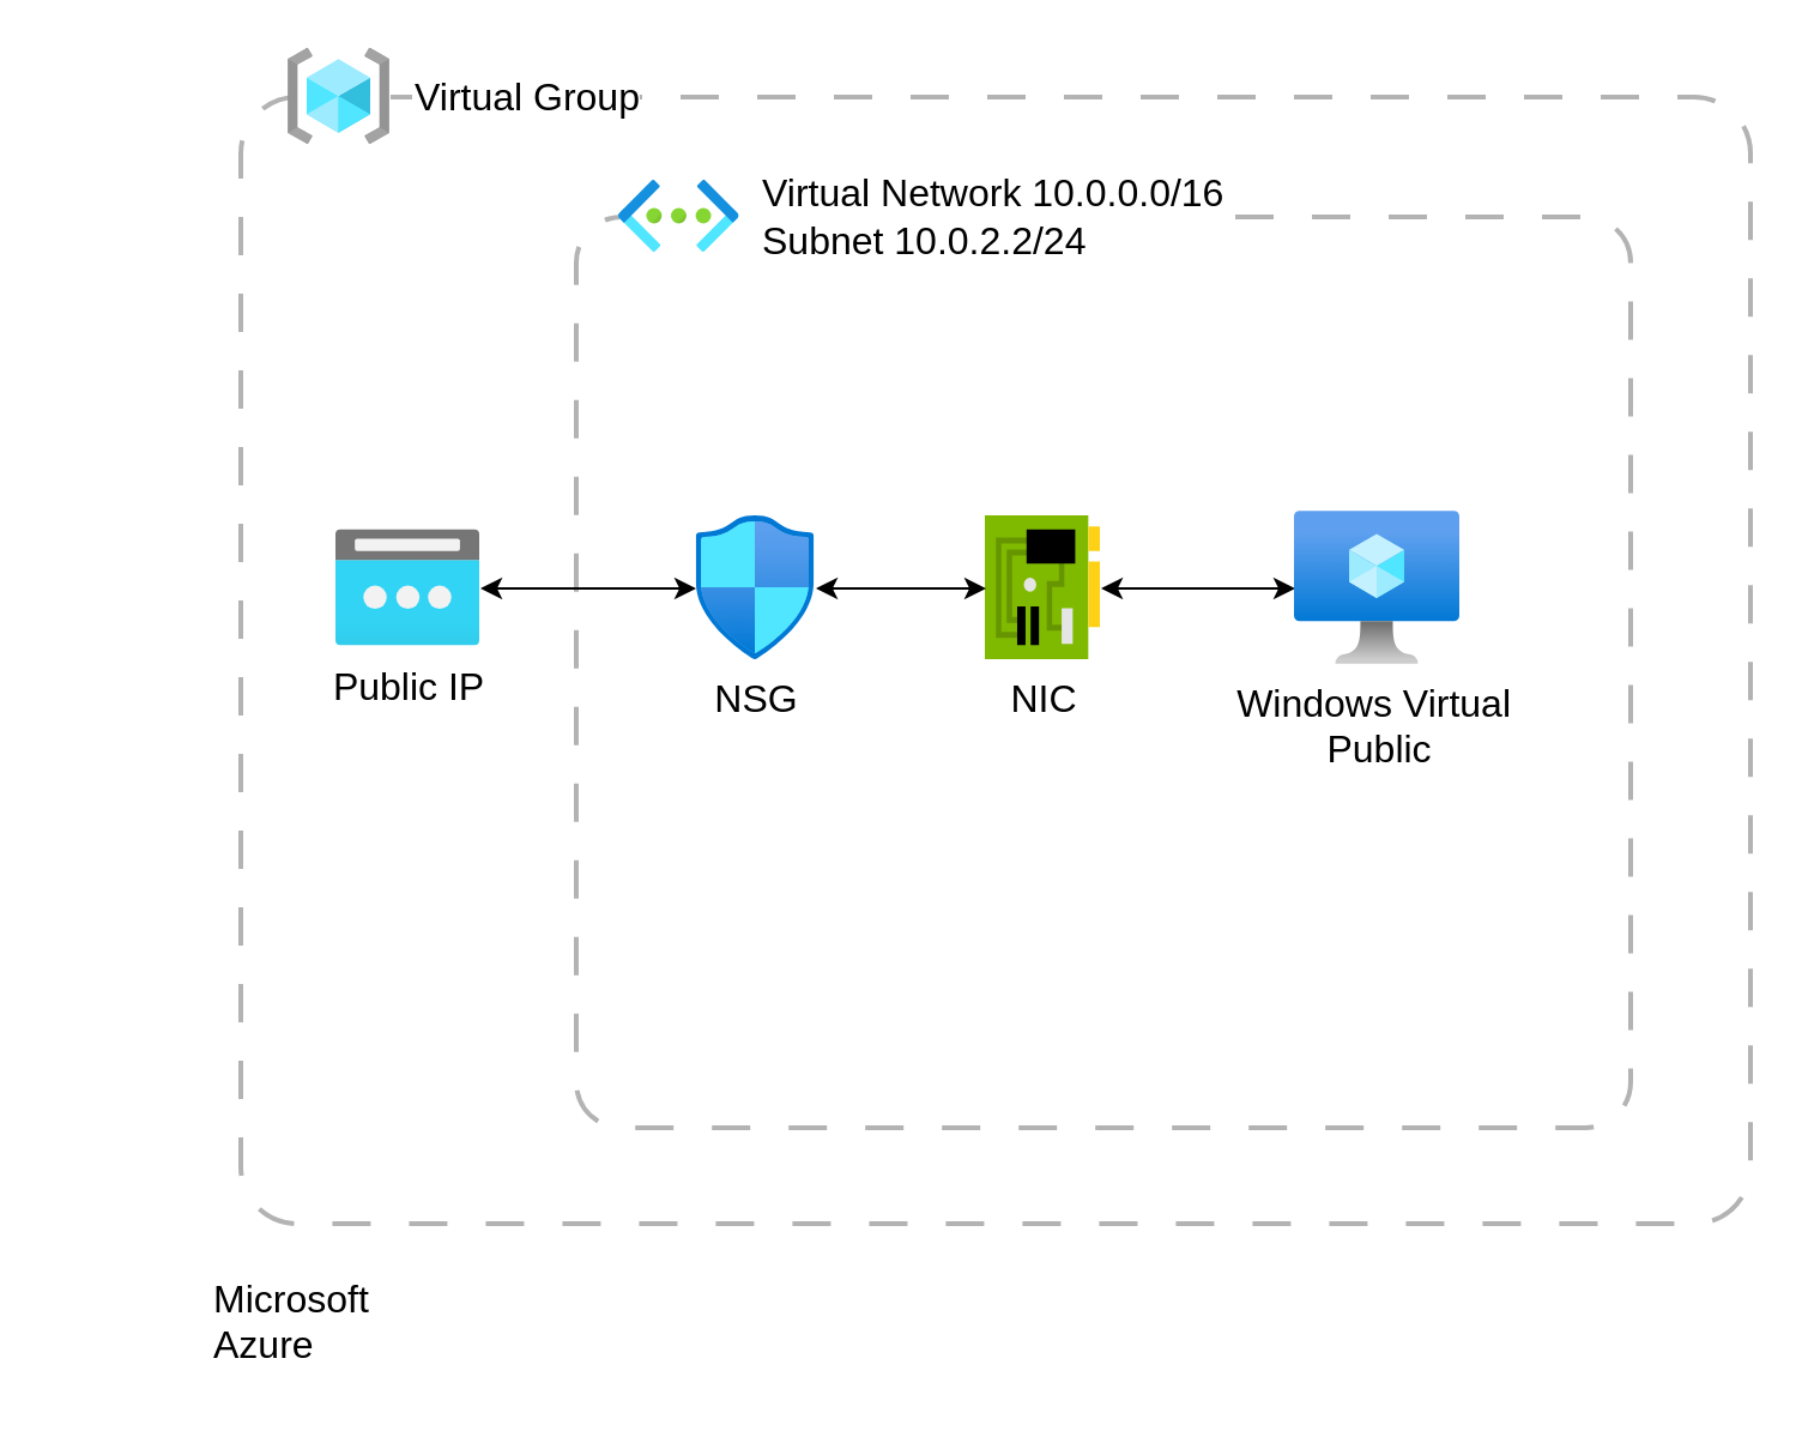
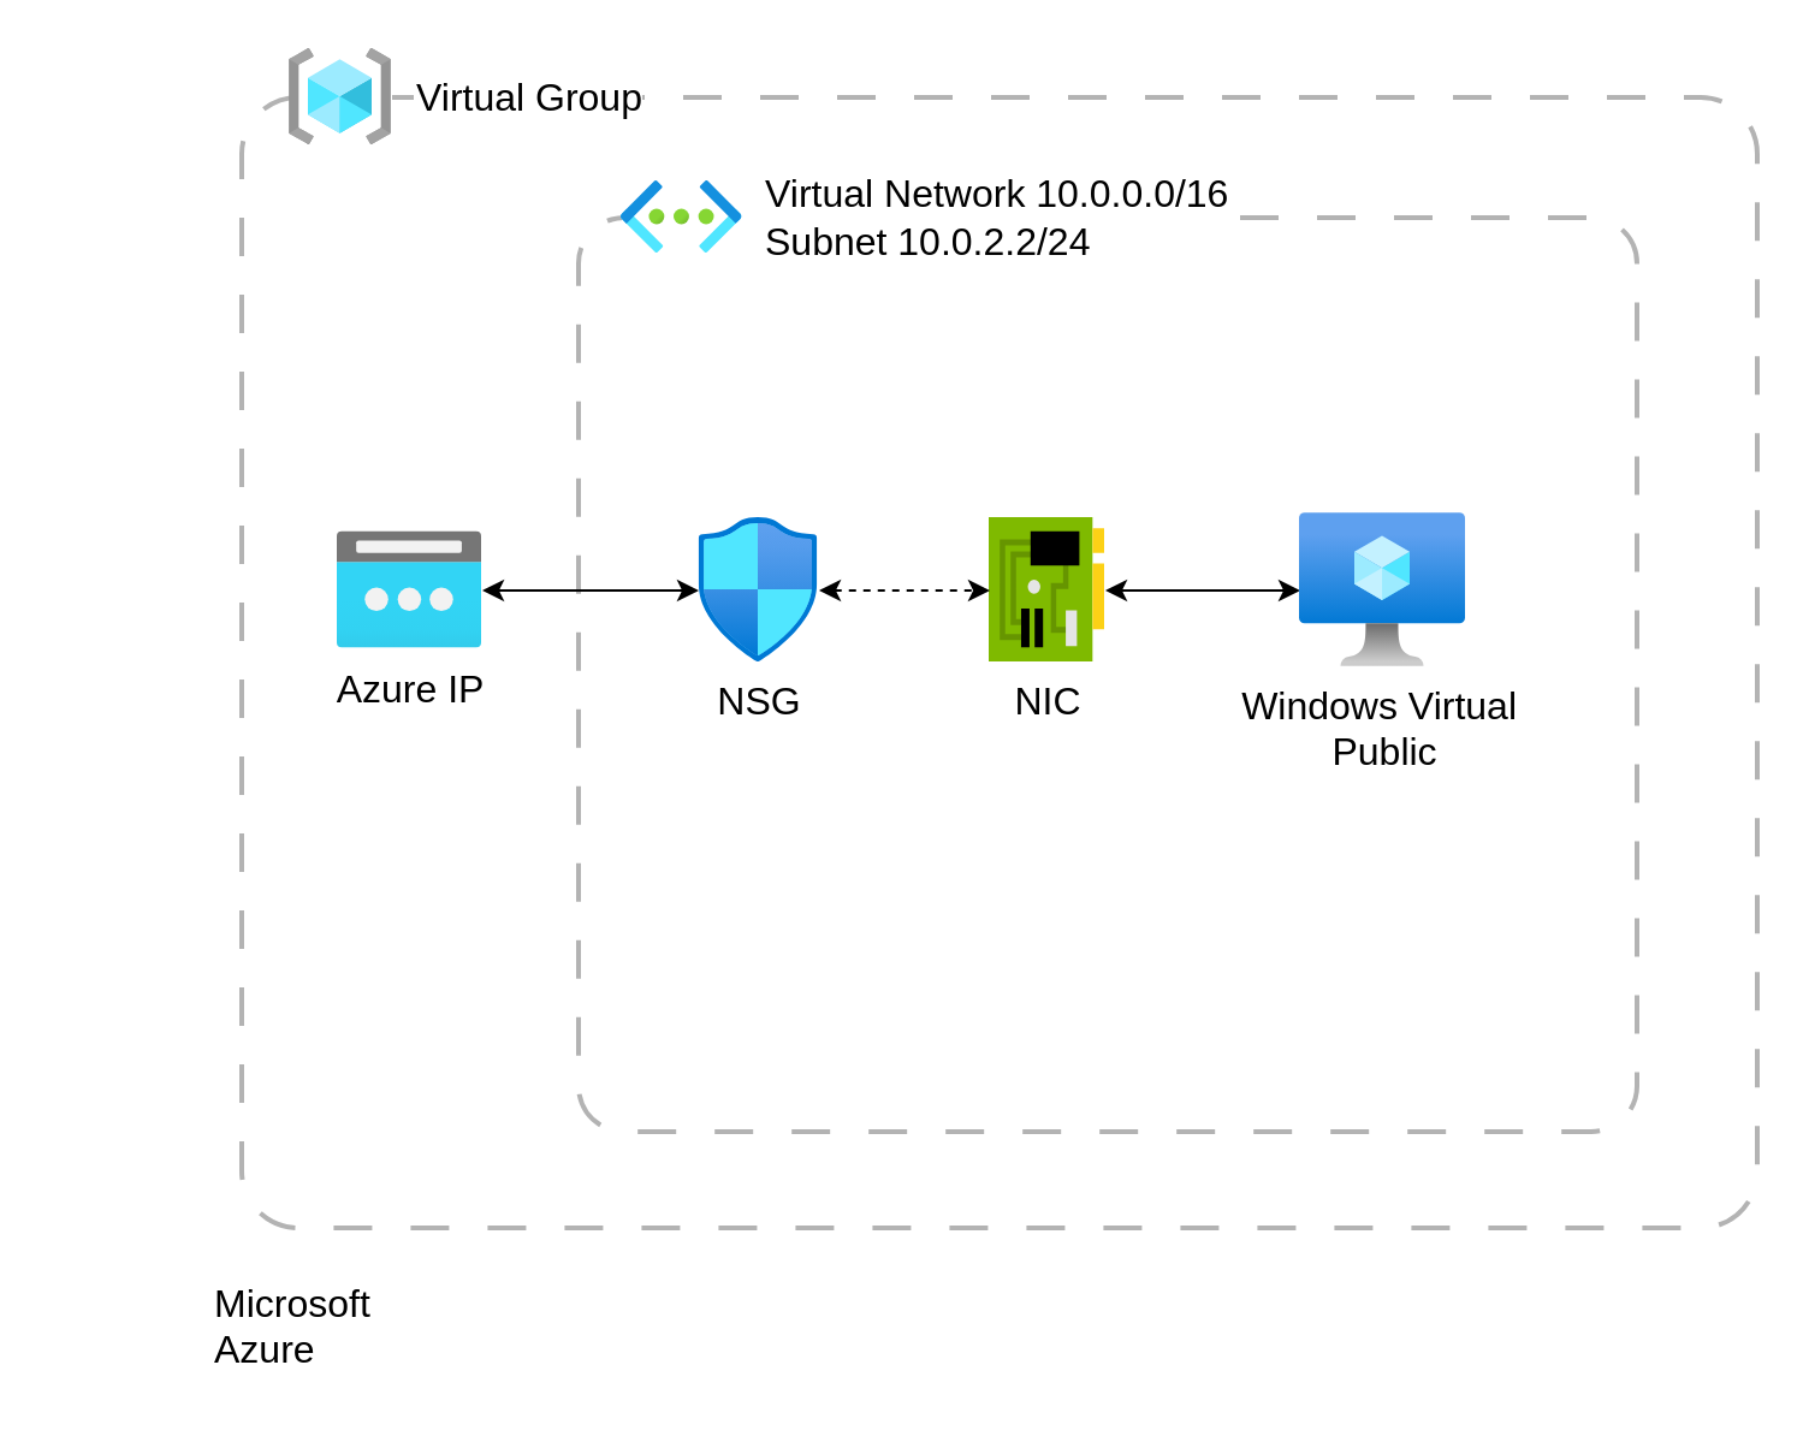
  <mxCell id="0" />
  <mxCell id="1" parent="0" />
  <mxCell id="2" value="" style="rounded=1;whiteSpace=wrap;html=1;arcSize=5;fillColor=none;dashed=1;dashPattern=8 8;strokeWidth=2;fontColor=#CCCCCC;strokeColor=#B3B3B3;" vertex="1" parent="1"><mxGeometry x="100" y="40" width="630" height="470" as="geometry" /></mxCell>
  <mxCell id="3" value="Microsoft&#10;Azure" style="shape=image;verticalLabelPosition=middle;labelBackgroundColor=default;verticalAlign=middle;aspect=fixed;imageAspect=0;image=https://swimburger.net/media/ppnn3pcl/azure.png;labelPosition=right;align=left;spacing=9;fontSize=16;" vertex="1" parent="1"><mxGeometry x="20" y="520" width="60" height="60" as="geometry" /></mxCell>
  <mxCell id="4" value="Virtual Group" style="image;aspect=fixed;html=1;points=[];align=left;fontSize=16;image=img/lib/azure2/general/Resource_Groups.svg;labelPosition=right;verticalLabelPosition=middle;verticalAlign=middle;spacingRight=0;spacing=10;imageBackground=default;" vertex="1" parent="1"><mxGeometry x="120" y="20" width="42.5" height="40" as="geometry" /></mxCell>
  <mxCell id="5" value="" style="rounded=1;whiteSpace=wrap;html=1;fillColor=none;dashed=1;strokeWidth=2;dashPattern=8 8;perimeterSpacing=12;fontColor=#CCCCCC;strokeColor=#B3B3B3;arcSize=5;" vertex="1" parent="1"><mxGeometry x="240" y="90" width="440" height="380" as="geometry" /></mxCell>
  <mxCell id="6" value="Virtual Network&amp;nbsp;10.0.0.0/16&lt;br&gt;Subnet&amp;nbsp;10.0.2.2/24" style="image;aspect=fixed;html=1;points=[];align=left;fontSize=16;image=img/lib/azure2/networking/Virtual_Networks.svg;labelPosition=right;verticalLabelPosition=middle;verticalAlign=middle;spacing=10;imageBackground=default;" vertex="1" parent="1"><mxGeometry x="258" y="75" width="50.25" height="30" as="geometry" /></mxCell>
  <mxCell id="7" style="edgeStyle=orthogonalEdgeStyle;rounded=0;orthogonalLoop=1;jettySize=auto;html=1;startArrow=classic;startFill=1;" edge="1" parent="1" source="8" target="12"><mxGeometry relative="1" as="geometry" /></mxCell>
- <mxCell id="8" value="&lt;font style=&quot;font-size: 16px;&quot;&gt;Public IP&lt;/font&gt;" style="image;aspect=fixed;html=1;points=[];align=center;fontSize=12;image=img/lib/azure2/networking/Public_IP_Addresses.svg;flipV=0;" vertex="1" parent="1"><mxGeometry x="140" y="220" width="60" height="50" as="geometry" /></mxCell>
+ <mxCell id="8" value="&lt;font style=&quot;font-size: 16px;&quot;&gt;Azure IP&lt;/font&gt;" style="image;aspect=fixed;html=1;points=[];align=center;fontSize=12;image=img/lib/azure2/networking/Public_IP_Addresses.svg;flipV=0;" vertex="1" parent="1"><mxGeometry x="140" y="220" width="60" height="50" as="geometry" /></mxCell>
  <mxCell id="9" style="edgeStyle=orthogonalEdgeStyle;rounded=0;orthogonalLoop=1;jettySize=auto;html=1;startArrow=classic;startFill=1;" edge="1" parent="1" source="10" target="13"><mxGeometry relative="1" as="geometry" /></mxCell>
  <mxCell id="10" value="&lt;font style=&quot;font-size: 16px;&quot;&gt;NIC&lt;/font&gt;" style="image;sketch=0;aspect=fixed;html=1;points=[];align=center;fontSize=12;image=img/lib/mscae/NetworkInterfaceCard.svg;flipV=0;" vertex="1" parent="1"><mxGeometry x="411" y="215" width="48" height="60" as="geometry" /></mxCell>
- <mxCell id="11" style="edgeStyle=orthogonalEdgeStyle;rounded=0;orthogonalLoop=1;jettySize=auto;html=1;entryX=0;entryY=0.5;entryDx=0;entryDy=0;entryPerimeter=0;startArrow=classic;startFill=1;" edge="1" parent="1" source="12" target="10"><mxGeometry relative="1" as="geometry" /></mxCell>
+ <mxCell id="11" style="edgeStyle=orthogonalEdgeStyle;rounded=0;orthogonalLoop=1;jettySize=auto;html=1;entryX=0;entryY=0.5;entryDx=0;entryDy=0;entryPerimeter=0;startArrow=classic;startFill=1;dashed=1;" edge="1" parent="1" source="12" target="10"><mxGeometry relative="1" as="geometry" /></mxCell>
  <mxCell id="12" value="NSG" style="image;aspect=fixed;html=1;points=[];align=center;fontSize=16;image=img/lib/azure2/networking/Network_Security_Groups.svg;labelPosition=center;verticalLabelPosition=bottom;verticalAlign=top;flipV=0;" vertex="1" parent="1"><mxGeometry x="290" y="215" width="50" height="60" as="geometry" /></mxCell>
  <mxCell id="13" value="&lt;font style=&quot;font-size: 16px;&quot;&gt;Windows Virtual&amp;nbsp;&lt;br&gt;Public&lt;/font&gt;" style="image;aspect=fixed;html=1;points=[];align=center;fontSize=12;image=img/lib/azure2/compute/Virtual_Machine.svg;" vertex="1" parent="1"><mxGeometry x="540" y="213" width="69" height="64" as="geometry" /></mxCell>
  <mxCell id="14" value="" style="shape=image;verticalLabelPosition=bottom;labelBackgroundColor=default;verticalAlign=top;aspect=fixed;imageAspect=0;image=https://solr.apache.org/theme/images/identity/Solr_Logo_on_white.png;" vertex="1" parent="1"><mxGeometry x="534.89" y="173" width="79.21" height="40" as="geometry" /></mxCell>
